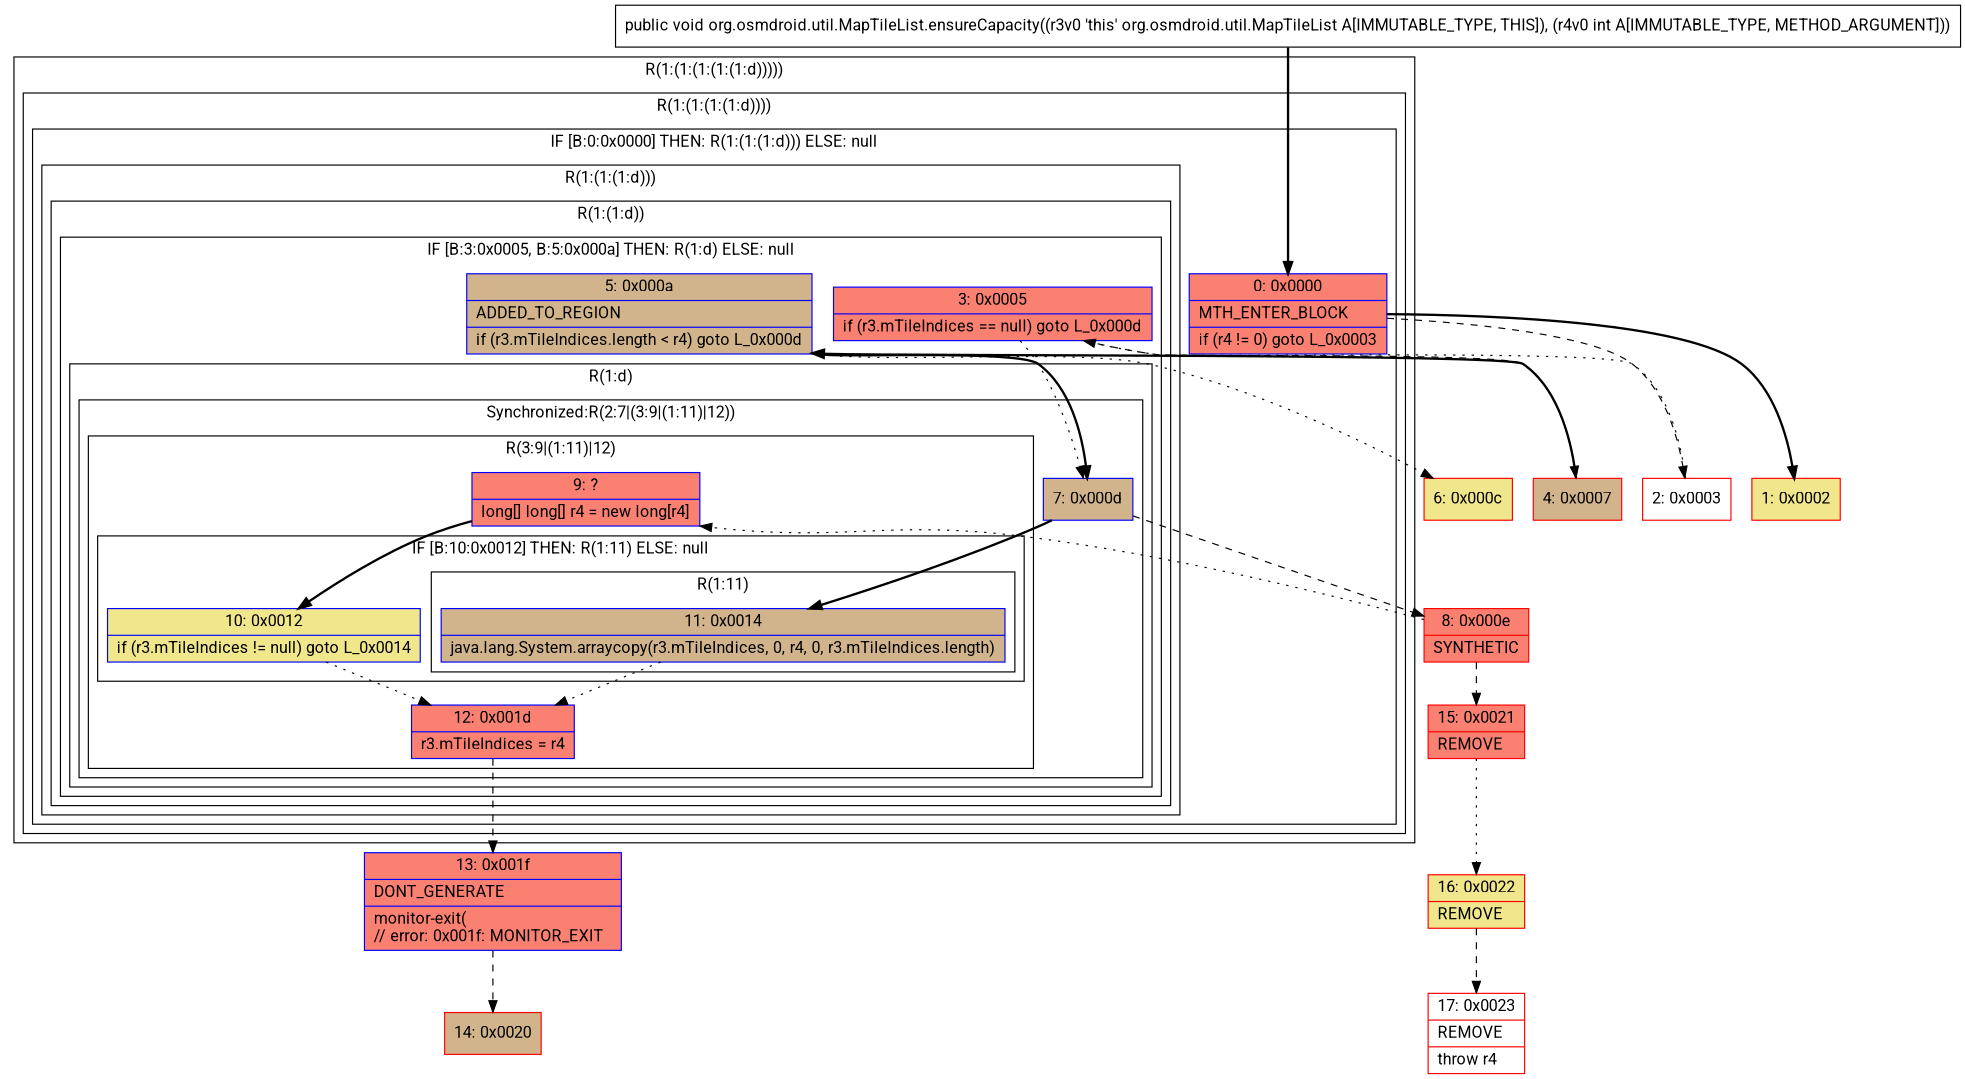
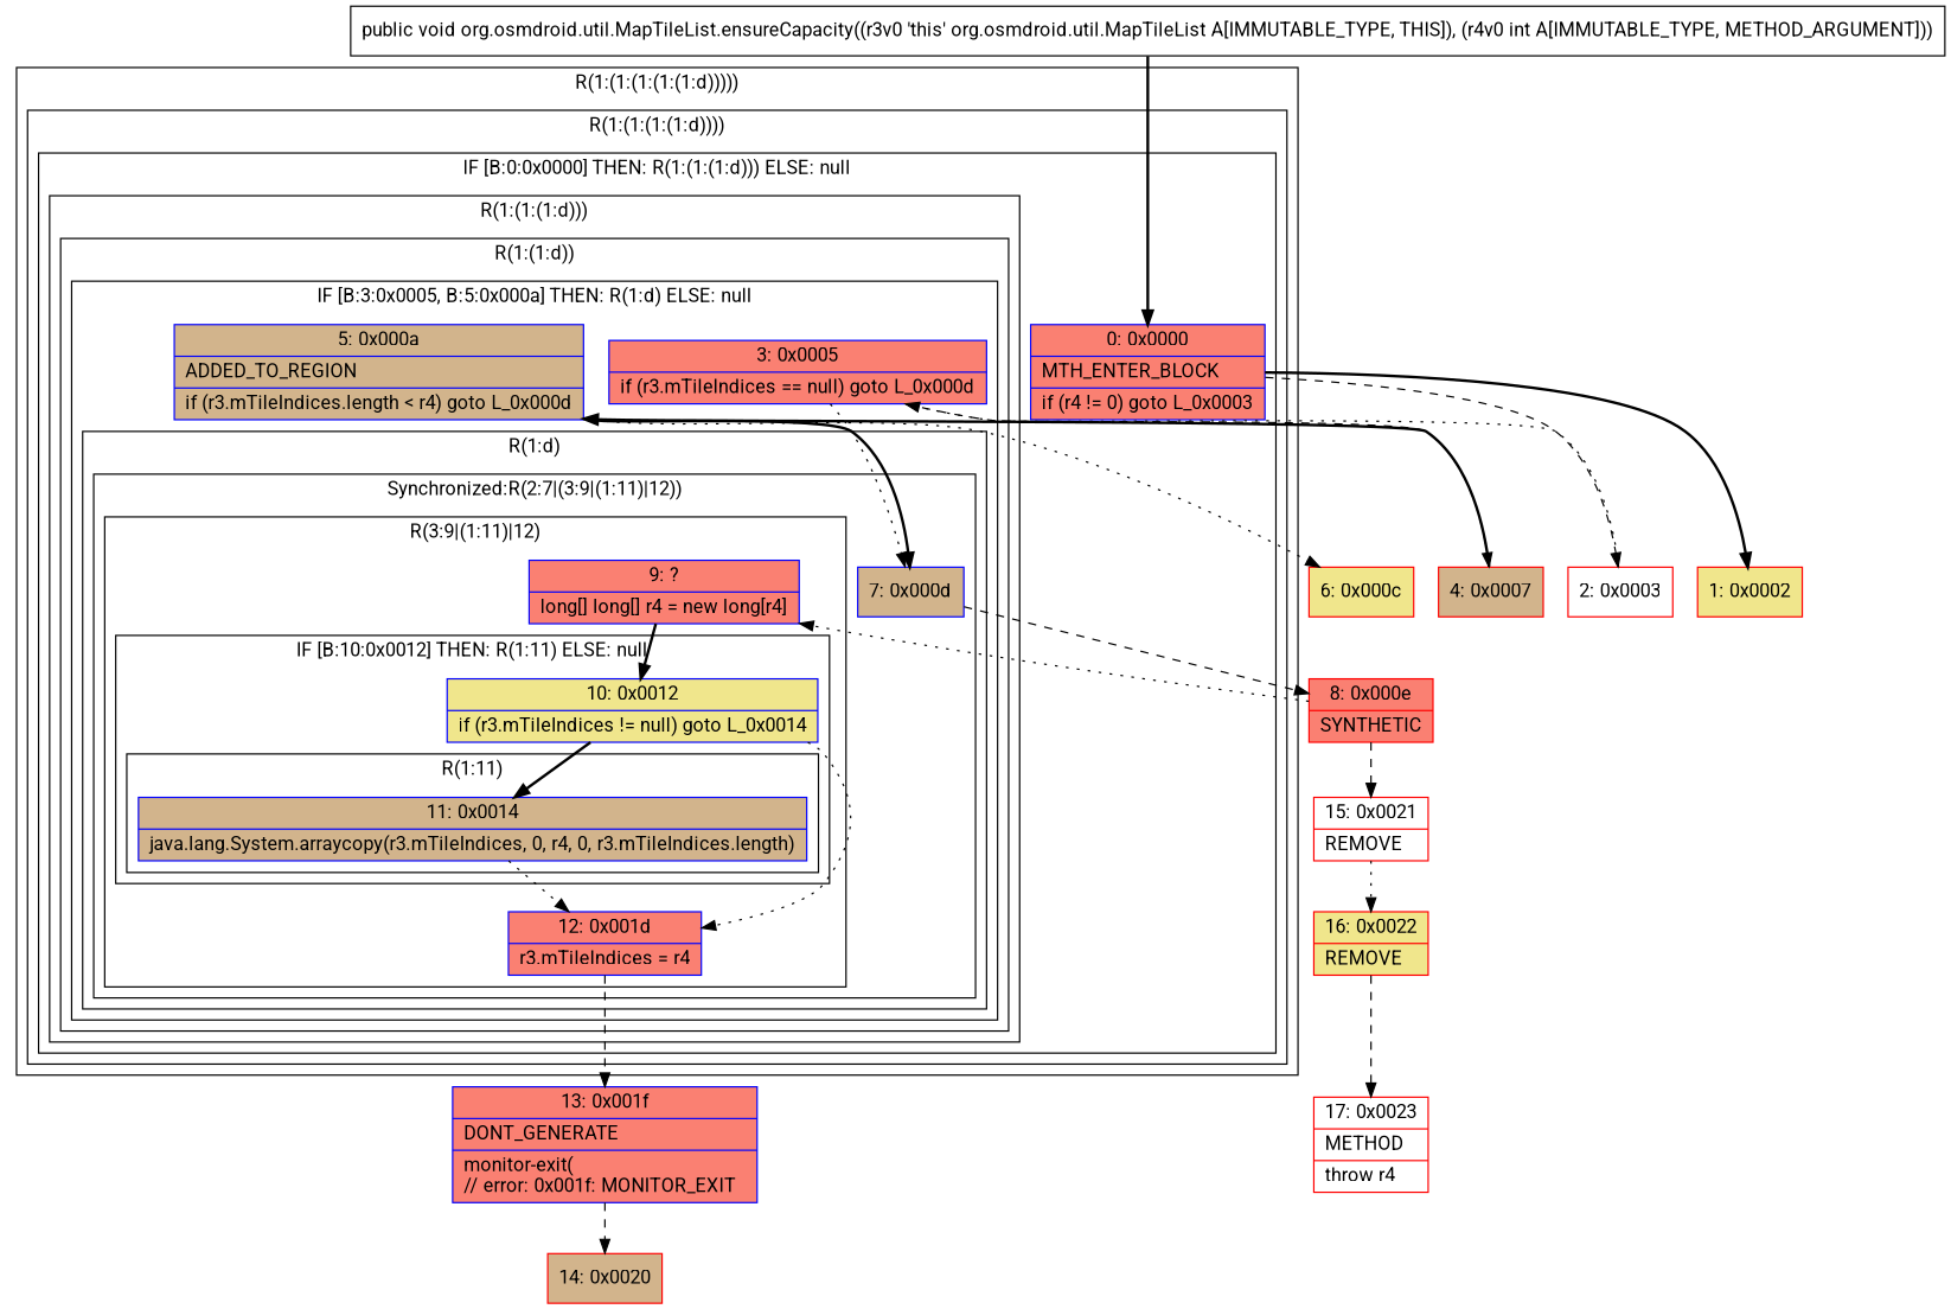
  digraph {
    fontname=Roboto
    node [color=blue fillcolor=salmon fontname=Roboto shape=record style=filled]
    edge [fontname=Roboto style=dotted]
    n1 [fillcolor=tan label="{11\:\ 0x0014|java.lang.System.arraycopy(r3.mTileIndices, 0, r4, 0, r3.mTileIndices.length)\l}"]
    n2 [fillcolor=khaki label="{10\:\ 0x0012|if (r3.mTileIndices != null) goto L_0x0014\l}"]
    n3 [label="{9\:\ ?|long[] long[] r4 = new long[r4]\l}"]
    n4 [label="{12\:\ 0x001d|r3.mTileIndices = r4\l}"]
    n5 [fillcolor=tan label="{7\:\ 0x000d}"]
    n6 [label="{3\:\ 0x0005|if (r3.mTileIndices == null) goto L_0x000d\l}"]
    n7 [fillcolor=tan label="{5\:\ 0x000a|ADDED_TO_REGION\l|if (r3.mTileIndices.length \< r4) goto L_0x000d\l}"]
    n8 [label="{0\:\ 0x0000|MTH_ENTER_BLOCK\l|if (r4 != 0) goto L_0x0003\l}"]
    n9 [label="{13\:\ 0x001f|DONT_GENERATE\l|monitor\-exit(\l\/\/ error: 0x001f: MONITOR_EXIT  \l}"]
    n10 [color=red label="{8\:\ 0x000e|SYNTHETIC\l}"]
    n11 [color=red fillcolor=tan label="{4\:\ 0x0007}"]
    n12 [color=red fillcolor=khaki label="{6\:\ 0x000c}"]
    n13 [color=red fillcolor=khaki label="{1\:\ 0x0002}"]
    n14 [color=red fillcolor=white label="{2\:\ 0x0003}"]
-   n15 [color=red label="{15\:\ 0x0021|REMOVE\l}"]
+   n15 [color=red fillcolor=white label="{15\:\ 0x0021|REMOVE\l}"]
    n16 [color=red fillcolor=tan label="{14\:\ 0x0020}"]
    n17 [color=red fillcolor=khaki label="{16\:\ 0x0022|REMOVE\l}"]
-   n18 [color=red fillcolor=white label="{17\:\ 0x0023|REMOVE\l|throw r4\l}"]
+   n18 [color=red fillcolor=white label="{17\:\ 0x0023|METHOD\l|throw r4\l}"]
    n19 [fillcolor=white label="{public void org.osmdroid.util.MapTileList.ensureCapacity((r3v0 'this' org.osmdroid.util.MapTileList A[IMMUTABLE_TYPE, THIS]), (r4v0 int A[IMMUTABLE_TYPE, METHOD_ARGUMENT])) }" color=""]
    subgraph cluster_1 {
      label="R(1:(1:(1:(1:(1:d)))))"
      subgraph cluster_2 {
        label="R(1:(1:(1:(1:d))))"
        subgraph cluster_3 {
          label="IF [B:0:0x0000] THEN: R(1:(1:(1:d))) ELSE: null"
          n8
          subgraph cluster_4 {
            label="R(1:(1:(1:d)))"
            subgraph cluster_5 {
              label="R(1:(1:d))"
              subgraph cluster_6 {
                label="IF [B:3:0x0005, B:5:0x000a] THEN: R(1:d) ELSE: null"
                n6
                n7
                subgraph cluster_7 {
                  label="R(1:d)"
                  subgraph cluster_8 {
                    label="Synchronized:R(2:7|(3:9|(1:11)|12))"
                    n5
                    subgraph cluster_9 {
                      label="R(3:9|(1:11)|12)"
                      n3
                      n4
                      subgraph cluster_10 {
                        label="IF [B:10:0x0012] THEN: R(1:11) ELSE: null"
                        n2
                        subgraph cluster_11 {
                          label="R(1:11)"
                          n1
                        }
                      }
                    }
                  }
                }
              }
            }
          }
        }
      }
    }
    n1 -> n4
-   n5 -> n1 [style=bold]
+   n2 -> n1 [style=bold]
    n2 -> n4
    n3 -> n2 [style=bold]
    n4 -> n9 [style=dashed]
    n5 -> n10 [style=dashed]
    n6 -> n5
    n6 -> n11 [style=dashed]
    n7 -> n5 [style=bold]
    n7 -> n12
    n8 -> n13 [style=bold]
    n8 -> n14 [style=dashed]
    n9 -> n16 [style=dashed]
    n10 -> n3
    n10 -> n15 [style=dashed]
    n11 -> n7 [style=bold]
    n14 -> n6
    n15 -> n17
    n17 -> n18 [style=dashed]
    n19 -> n8 [style=bold]
  }
